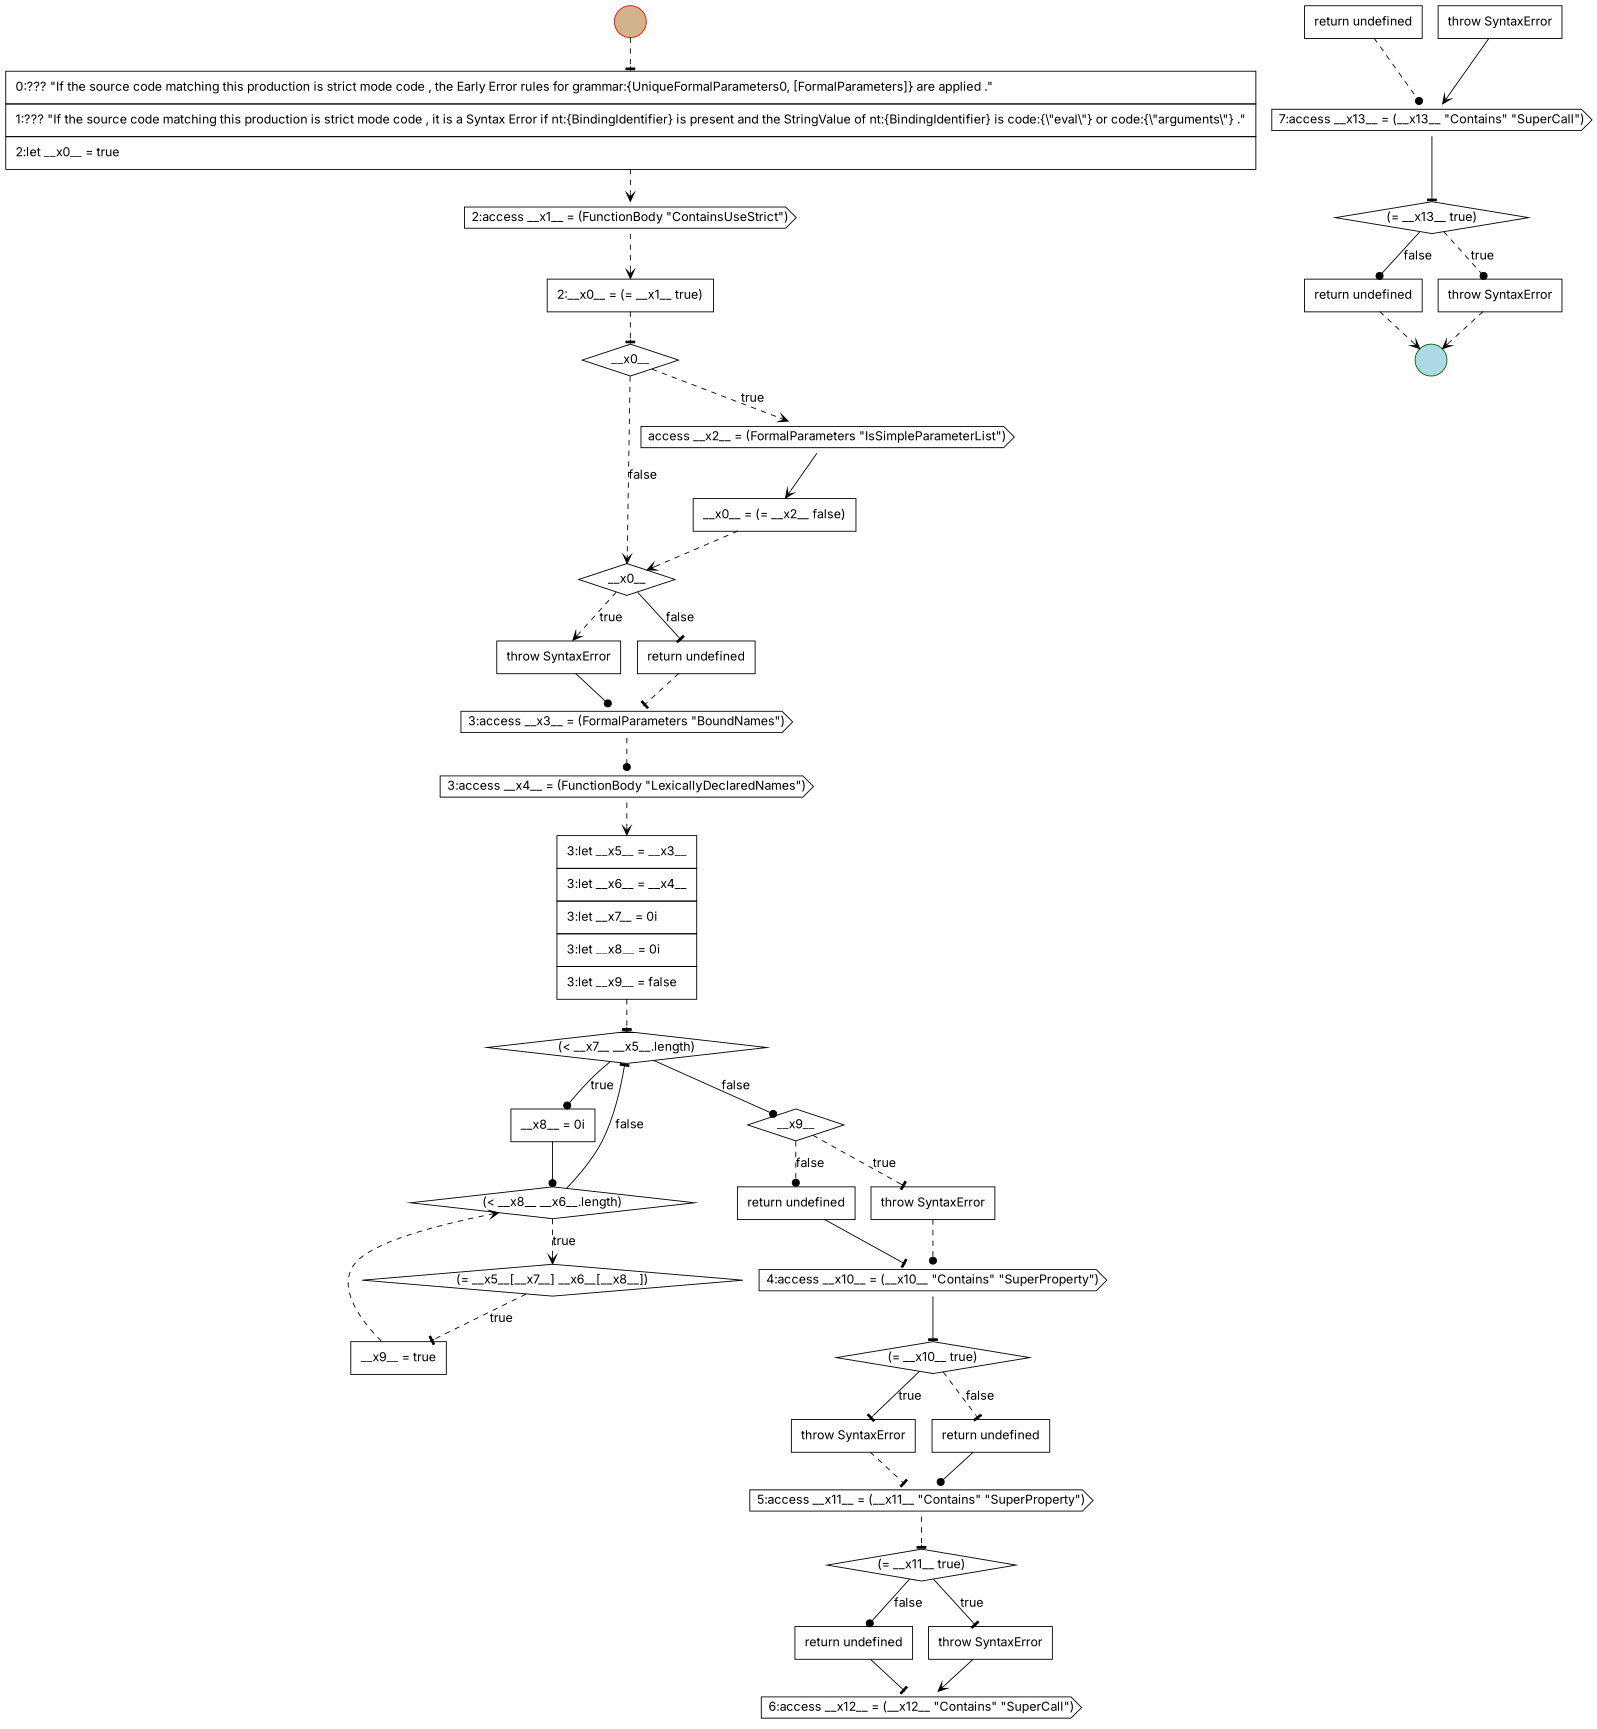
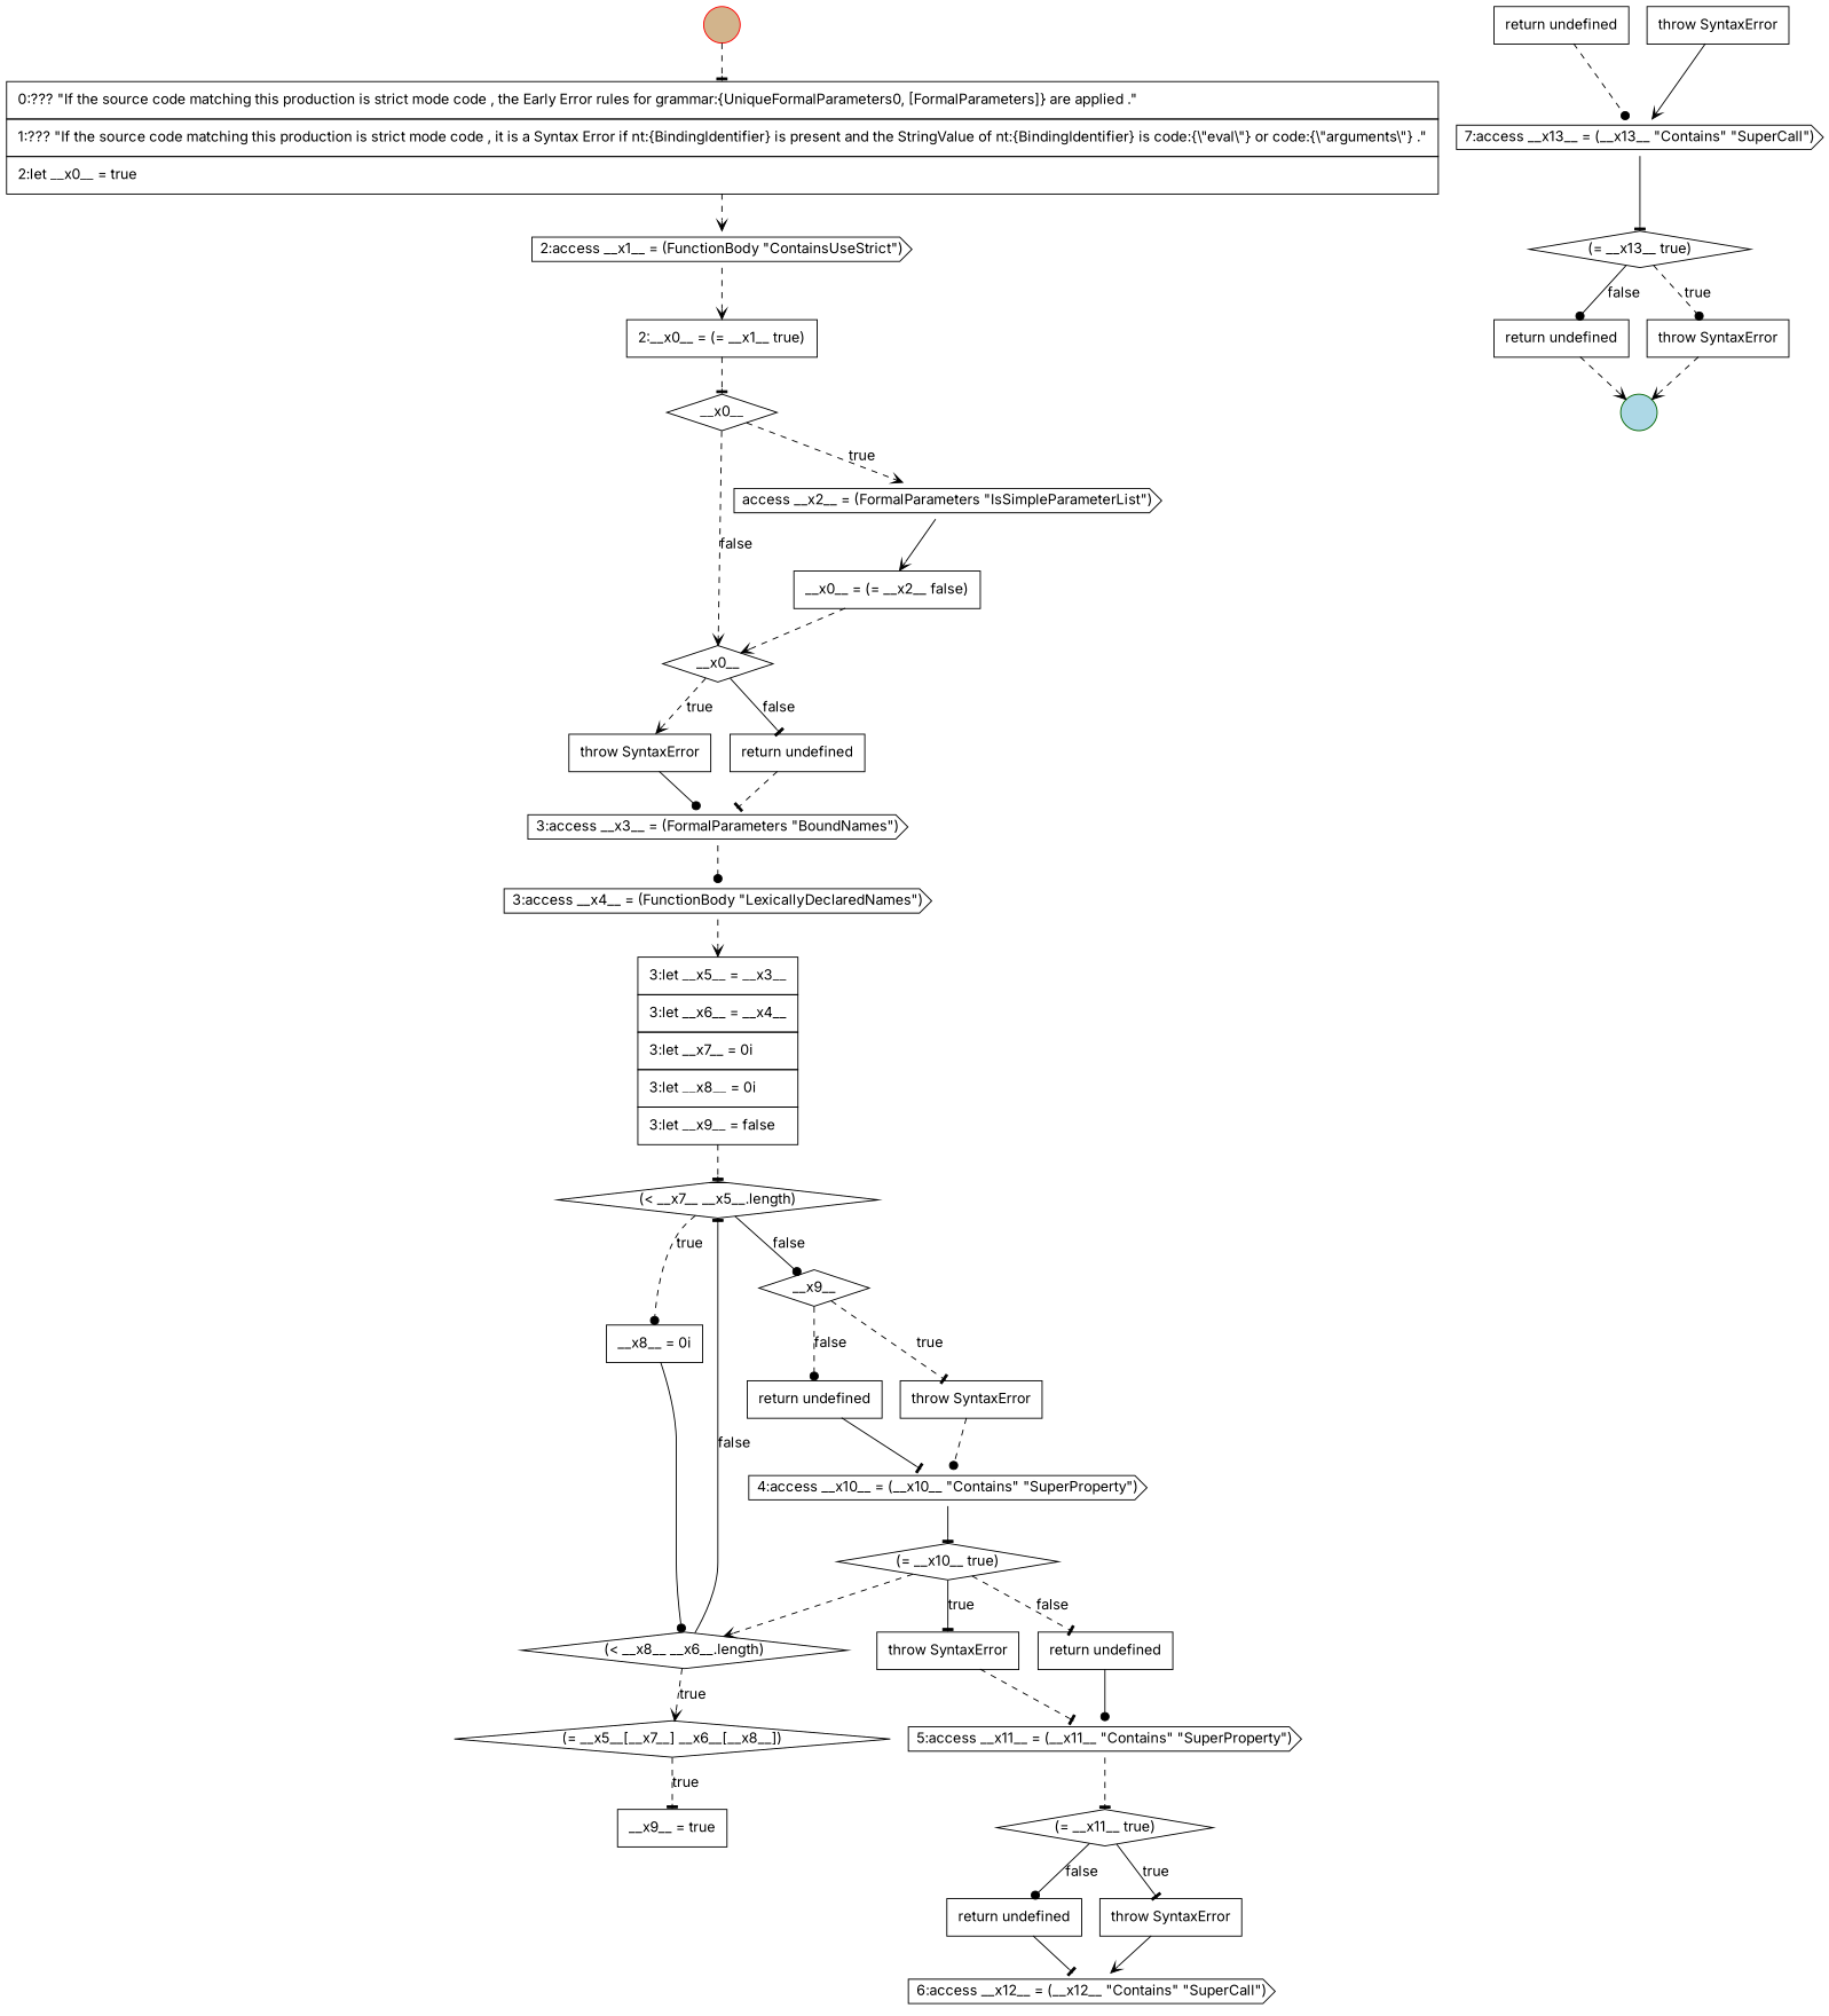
  digraph {
    fontname=Inter
    node [color=black fillcolor=white fontname=Inter shape=none style=filled]
    edge [arrowhead=tee color=black fontname=Inter style=dashed]
    n1 [label=<<font color="black">__x0__</font>> shape=diamond]
    n2 [label=<<font color="black">     <table border="0" cellborder="1" cellspacing="0" cellpadding="10">       <tr><td align="left">throw SyntaxError</td></tr>     </table>   </font>> margin=0]
    n3 [label=<<font color="black">     <table border="0" cellborder="1" cellspacing="0" cellpadding="10">       <tr><td align="left">return undefined</td></tr>     </table>   </font>> margin=0]
    n4 [label=<<font color="black">3:access __x3__ = (FormalParameters &quot;BoundNames&quot;)</font>> shape=cds]
    n5 [label=<<font color="black">3:access __x4__ = (FunctionBody &quot;LexicallyDeclaredNames&quot;)</font>> shape=cds]
    n6 [label=<<font color="black">     <table border="0" cellborder="1" cellspacing="0" cellpadding="10">       <tr><td align="left">3:let __x5__ = __x3__</td></tr>       <tr><td align="left">3:let __x6__ = __x4__</td></tr>       <tr><td align="left">3:let __x7__ = 0i</td></tr>       <tr><td align="left">3:let __x8__ = 0i</td></tr>       <tr><td align="left">3:let __x9__ = false</td></tr>     </table>   </font>> margin=0]
    n7 [label=<<font color="black">(&lt; __x7__ __x5__.length)</font>> shape=diamond]
    n8 [label=<<font color="black">     <table border="0" cellborder="1" cellspacing="0" cellpadding="10">       <tr><td align="left">return undefined</td></tr>     </table>   </font>> margin=0]
    n9 [color=darkgreen fillcolor=lightblue label=" " shape=circle]
    n10 [label=<<font color="black">     <table border="0" cellborder="1" cellspacing="0" cellpadding="10">       <tr><td align="left">return undefined</td></tr>     </table>   </font>> margin=0]
    n11 [label=<<font color="black">4:access __x10__ = (__x10__ &quot;Contains&quot; &quot;SuperProperty&quot;)</font>> shape=cds]
    n12 [label=<<font color="black">(= __x10__ true)</font>> shape=diamond]
    n13 [label=<<font color="black">     <table border="0" cellborder="1" cellspacing="0" cellpadding="10">       <tr><td align="left">throw SyntaxError</td></tr>     </table>   </font>> margin=0]
    n14 [color=red fillcolor=tan label=" " shape=circle]
    n15 [label=<<font color="black">     <table border="0" cellborder="1" cellspacing="0" cellpadding="10">       <tr><td align="left">0:??? &quot;If the source code matching this production is strict mode code , the Early Error rules for grammar:{UniqueFormalParameters0, [FormalParameters]} are applied .&quot;</td></tr>       <tr><td align="left">1:??? &quot;If the source code matching this production is strict mode code , it is a Syntax Error if nt:{BindingIdentifier} is present and the StringValue of nt:{BindingIdentifier} is code:{\&quot;eval\&quot;} or code:{\&quot;arguments\&quot;} .&quot;</td></tr>       <tr><td align="left">2:let __x0__ = true</td></tr>     </table>   </font>> margin=0]
    n16 [label=<<font color="black">2:access __x1__ = (FunctionBody &quot;ContainsUseStrict&quot;)</font>> shape=cds]
    n17 [label=<<font color="black">(= __x13__ true)</font>> shape=diamond]
    n18 [label=<<font color="black">     <table border="0" cellborder="1" cellspacing="0" cellpadding="10">       <tr><td align="left">__x0__ = (= __x2__ false)</td></tr>     </table>   </font>> margin=0]
    n19 [label=<<font color="black">     <table border="0" cellborder="1" cellspacing="0" cellpadding="10">       <tr><td align="left">throw SyntaxError</td></tr>     </table>   </font>> margin=0]
    n20 [label=<<font color="black">     <table border="0" cellborder="1" cellspacing="0" cellpadding="10">       <tr><td align="left">return undefined</td></tr>     </table>   </font>> margin=0]
    n21 [label=<<font color="black">5:access __x11__ = (__x11__ &quot;Contains&quot; &quot;SuperProperty&quot;)</font>> shape=cds]
    n22 [label=<<font color="black">     <table border="0" cellborder="1" cellspacing="0" cellpadding="10">       <tr><td align="left">__x9__ = true</td></tr>     </table>   </font>> margin=0]
    n23 [label=<<font color="black">(&lt; __x8__ __x6__.length)</font>> shape=diamond]
    n24 [label=<<font color="black">(= __x5__[__x7__] __x6__[__x8__])</font>> shape=diamond]
    n25 [label=<<font color="black">     <table border="0" cellborder="1" cellspacing="0" cellpadding="10">       <tr><td align="left">__x8__ = 0i</td></tr>     </table>   </font>> margin=0]
    n26 [label=<<font color="black">6:access __x12__ = (__x12__ &quot;Contains&quot; &quot;SuperCall&quot;)</font>> shape=cds]
    n27 [label=<<font color="black">     <table border="0" cellborder="1" cellspacing="0" cellpadding="10">       <tr><td align="left">2:__x0__ = (= __x1__ true)</td></tr>     </table>   </font>> margin=0]
    n28 [label=<<font color="black">(= __x11__ true)</font>> shape=diamond]
    n29 [label=<<font color="black">     <table border="0" cellborder="1" cellspacing="0" cellpadding="10">       <tr><td align="left">return undefined</td></tr>     </table>   </font>> margin=0]
    n30 [label=<<font color="black">     <table border="0" cellborder="1" cellspacing="0" cellpadding="10">       <tr><td align="left">throw SyntaxError</td></tr>     </table>   </font>> margin=0]
    n31 [label=<<font color="black">__x0__</font>> shape=diamond]
    n32 [label=<<font color="black">access __x2__ = (FormalParameters &quot;IsSimpleParameterList&quot;)</font>> shape=cds]
    n33 [label=<<font color="black">7:access __x13__ = (__x13__ &quot;Contains&quot; &quot;SuperCall&quot;)</font>> shape=cds]
    n34 [label=<<font color="black">__x9__</font>> shape=diamond]
    n35 [label=<<font color="black">     <table border="0" cellborder="1" cellspacing="0" cellpadding="10">       <tr><td align="left">throw SyntaxError</td></tr>     </table>   </font>> margin=0]
    n36 [label=<<font color="black">     <table border="0" cellborder="1" cellspacing="0" cellpadding="10">       <tr><td align="left">return undefined</td></tr>     </table>   </font>> margin=0]
    n37 [label=<<font color="black">     <table border="0" cellborder="1" cellspacing="0" cellpadding="10">       <tr><td align="left">throw SyntaxError</td></tr>     </table>   </font>> margin=0]
    n1 -> n2 [arrowhead=vee label=<<font color="black">true</font>>]
    n1 -> n3 [label=<<font color="black">false</font>> style=solid]
    n2 -> n4 [arrowhead=dot style=solid]
    n3 -> n4
    n4 -> n5 [arrowhead=dot]
    n5 -> n6 [arrowhead=vee]
    n6 -> n7
-   n7 -> n25 [arrowhead=dot label=<<font color="black">true</font>> style=solid]
+   n7 -> n25 [arrowhead=dot label=<<font color="black">true</font>>]
    n7 -> n34 [arrowhead=dot label=<<font color="black">false</font>> style=solid]
    n8 -> n9 [arrowhead=vee]
    n10 -> n11 [style=solid]
    n11 -> n12 [style=solid]
    n12 -> n19 [label=<<font color="black">true</font>> style=solid]
    n12 -> n20 [label=<<font color="black">false</font>>]
    n13 -> n9 [arrowhead=vee]
    n14 -> n15
    n15 -> n16 [arrowhead=vee]
    n16 -> n27 [arrowhead=vee]
    n17 -> n8 [arrowhead=dot label=<<font color="black">false</font>> style=solid]
    n17 -> n13 [arrowhead=dot label=<<font color="black">true</font>>]
    n18 -> n1 [arrowhead=vee]
    n19 -> n21
    n20 -> n21 [arrowhead=dot style=solid]
    n21 -> n28
-   n22 -> n23 [arrowhead=vee]
+   n12 -> n23 [arrowhead=vee]
    n23 -> n7 [label=<<font color="black">false</font>> style=solid]
    n23 -> n24 [arrowhead=vee label=<<font color="black">true</font>>]
    n24 -> n22 [label=<<font color="black">true</font>>]
    n25 -> n23 [arrowhead=dot style=solid]
    n27 -> n31
    n28 -> n29 [arrowhead=dot label=<<font color="black">false</font>> style=solid]
    n28 -> n30 [label=<<font color="black">true</font>> style=solid]
    n29 -> n26 [style=solid]
    n30 -> n26 [arrowhead=vee style=solid]
    n31 -> n1 [arrowhead=vee label=<<font color="black">false</font>>]
    n31 -> n32 [arrowhead=vee label=<<font color="black">true</font>>]
    n32 -> n18 [arrowhead=vee style=solid]
    n33 -> n17 [style=solid]
    n34 -> n10 [arrowhead=dot label=<<font color="black">false</font>>]
    n34 -> n35 [label=<<font color="black">true</font>>]
    n35 -> n11 [arrowhead=dot]
    n36 -> n33 [arrowhead=dot]
    n37 -> n33 [arrowhead=vee style=solid]
  }
